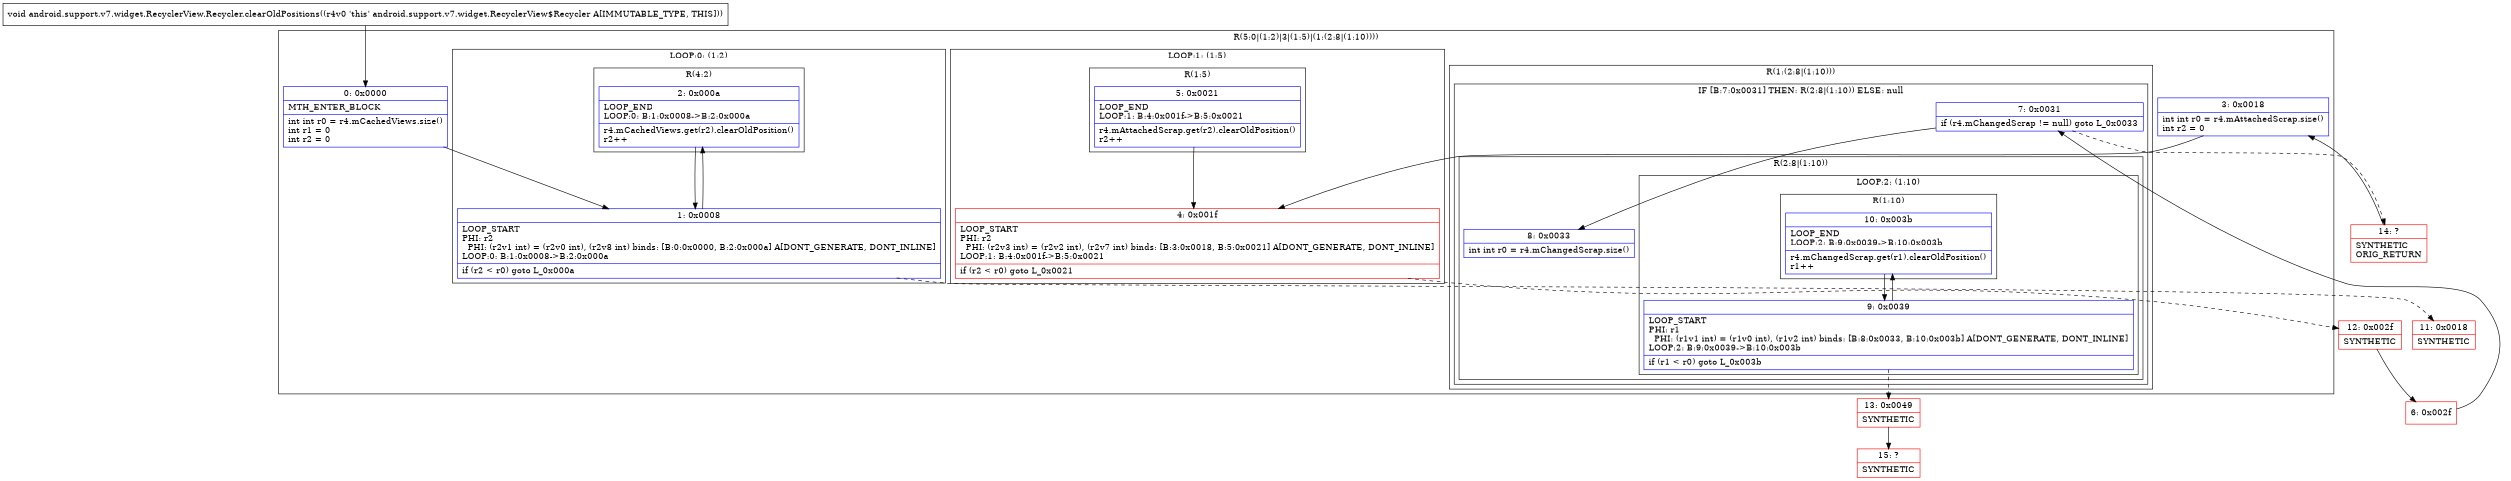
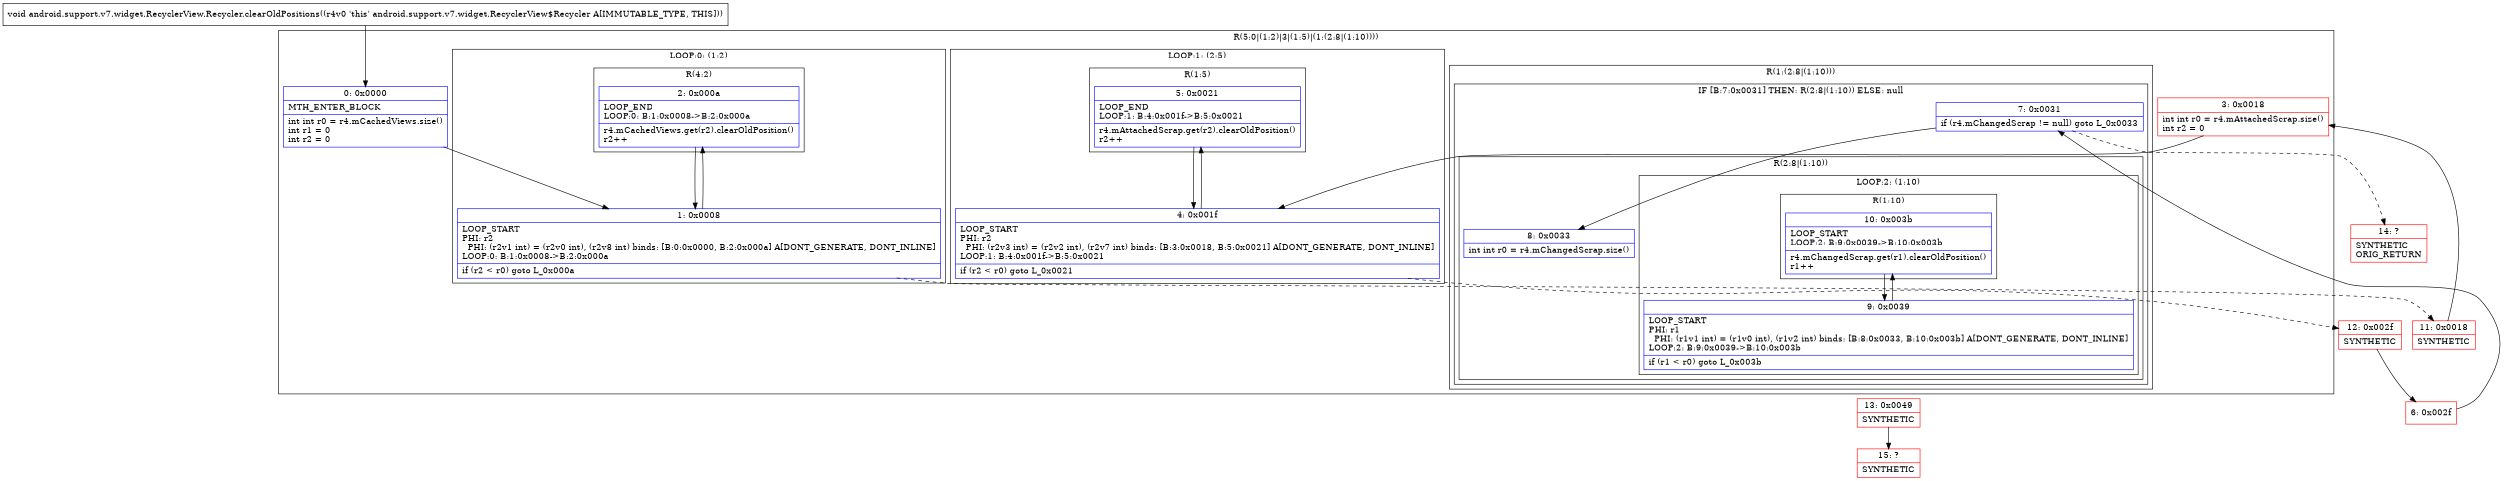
  digraph {
    node [color=blue shape=record]
    n1 [label="{2\:\ 0x000a|LOOP_END\lLOOP:0: B:1:0x0008\-\>B:2:0x000a\l|r4.mCachedViews.get(r2).clearOldPosition()\lr2++\l}"]
    n2 [label="{1\:\ 0x0008|LOOP_START\lPHI: r2 \l  PHI: (r2v1 int) = (r2v0 int), (r2v8 int) binds: [B:0:0x0000, B:2:0x000a] A[DONT_GENERATE, DONT_INLINE]\lLOOP:0: B:1:0x0008\-\>B:2:0x000a\l|if (r2 \< r0) goto L_0x000a\l}"]
    n3 [label="{5\:\ 0x0021|LOOP_END\lLOOP:1: B:4:0x001f\-\>B:5:0x0021\l|r4.mAttachedScrap.get(r2).clearOldPosition()\lr2++\l}"]
-   n4 [color=red label="{4\:\ 0x001f|LOOP_START\lPHI: r2 \l  PHI: (r2v3 int) = (r2v2 int), (r2v7 int) binds: [B:3:0x0018, B:5:0x0021] A[DONT_GENERATE, DONT_INLINE]\lLOOP:1: B:4:0x001f\-\>B:5:0x0021\l|if (r2 \< r0) goto L_0x0021\l}"]
-   n5 [label="{10\:\ 0x003b|LOOP_END\lLOOP:2: B:9:0x0039\-\>B:10:0x003b\l|r4.mChangedScrap.get(r1).clearOldPosition()\lr1++\l}"]
+   n4 [label="{4\:\ 0x001f|LOOP_START\lPHI: r2 \l  PHI: (r2v3 int) = (r2v2 int), (r2v7 int) binds: [B:3:0x0018, B:5:0x0021] A[DONT_GENERATE, DONT_INLINE]\lLOOP:1: B:4:0x001f\-\>B:5:0x0021\l|if (r2 \< r0) goto L_0x0021\l}"]
+   n5 [label="{10\:\ 0x003b|LOOP_START\lLOOP:2: B:9:0x0039\-\>B:10:0x003b\l|r4.mChangedScrap.get(r1).clearOldPosition()\lr1++\l}"]
    n6 [label="{9\:\ 0x0039|LOOP_START\lPHI: r1 \l  PHI: (r1v1 int) = (r1v0 int), (r1v2 int) binds: [B:8:0x0033, B:10:0x003b] A[DONT_GENERATE, DONT_INLINE]\lLOOP:2: B:9:0x0039\-\>B:10:0x003b\l|if (r1 \< r0) goto L_0x003b\l}"]
    n7 [label="{8\:\ 0x0033|int int r0 = r4.mChangedScrap.size()\l}"]
    n8 [label="{7\:\ 0x0031|if (r4.mChangedScrap != null) goto L_0x0033\l}"]
    n9 [label="{0\:\ 0x0000|MTH_ENTER_BLOCK\l|int int r0 = r4.mCachedViews.size()\lint r1 = 0\lint r2 = 0\l}"]
-   n10 [label="{3\:\ 0x0018|int int r0 = r4.mAttachedScrap.size()\lint r2 = 0\l}"]
+   n10 [color=red label="{3\:\ 0x0018|int int r0 = r4.mAttachedScrap.size()\lint r2 = 0\l}"]
    n11 [color=red label="{11\:\ 0x0018|SYNTHETIC\l}"]
    n12 [color=red label="{12\:\ 0x002f|SYNTHETIC\l}"]
    n13 [color=red label="{13\:\ 0x0049|SYNTHETIC\l}"]
    n14 [color=red label="{14\:\ ?|SYNTHETIC\lORIG_RETURN\l}"]
    n15 [color=red label="{6\:\ 0x002f}"]
    n16 [color=red label="{15\:\ ?|SYNTHETIC\l}"]
    n17 [label="{void android.support.v7.widget.RecyclerView.Recycler.clearOldPositions((r4v0 'this' android.support.v7.widget.RecyclerView$Recycler A[IMMUTABLE_TYPE, THIS])) }" color=""]
    subgraph cluster_1 {
      label="R(5:0|(1:2)|3|(1:5)|(1:(2:8|(1:10))))"
      n9
      n10
      subgraph cluster_2 {
        label="LOOP:0: (1:2)"
        n2
        subgraph cluster_3 {
          label="R(4:2)"
          n1
        }
      }
      subgraph cluster_4 {
-       label="LOOP:1: (1:5)"
+       label="LOOP:1: (2:5)"
        n4
        subgraph cluster_5 {
          label="R(1:5)"
          n3
        }
      }
      subgraph cluster_6 {
        label="R(1:(2:8|(1:10)))"
        subgraph cluster_7 {
          label="IF [B:7:0x0031] THEN: R(2:8|(1:10)) ELSE: null"
          n8
          subgraph cluster_8 {
            label="R(2:8|(1:10))"
            n7
            subgraph cluster_9 {
              label="LOOP:2: (1:10)"
              n6
              subgraph cluster_10 {
                label="R(1:10)"
                n5
              }
            }
          }
        }
      }
    }
    n1 -> n2
    n2 -> n1
    n2 -> n11 [style=dashed]
    n3 -> n4
+   n4 -> n3
    n4 -> n12 [style=dashed]
    n5 -> n6
    n6 -> n5
-   n6 -> n13 [style=dashed]
    n8 -> n7
    n8 -> n14 [style=dashed]
    n9 -> n2
    n10 -> n4
-   n14 -> n10
+   n11 -> n10
    n12 -> n15
    n13 -> n16
    n15 -> n8
    n17 -> n9
  }
